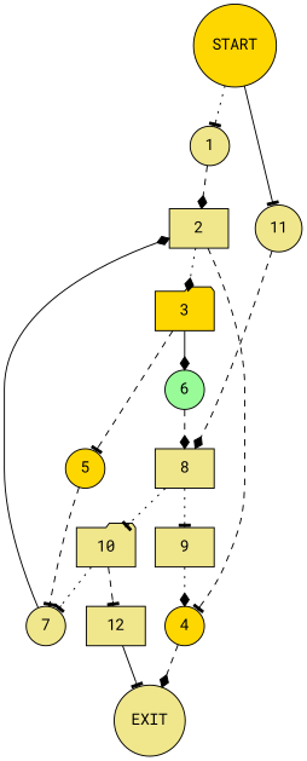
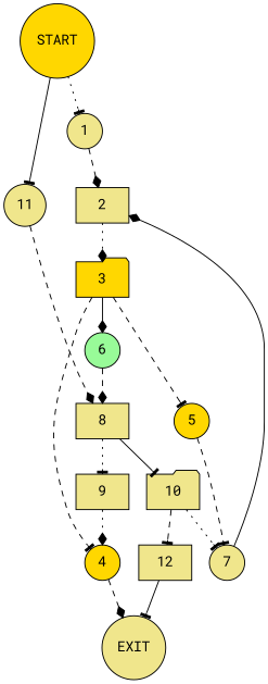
  digraph {
    fontname="Roboto Mono"
    node [fillcolor=khaki fontname="Roboto Mono" shape=circle style=filled]
    edge [arrowhead=tee fontname="Roboto Mono" style=dashed]
    n1 [fillcolor=gold label=START]
    1
    11
    2 [shape=box]
    8 [shape=box]
    n6 [label=EXIT]
    3 [fillcolor=gold shape=folder]
    4 [fillcolor=gold]
    5 [fillcolor=gold]
    6 [fillcolor=palegreen]
    7
    9 [shape=box]
    10 [shape=folder]
    12 [shape=box]
    n1 -> 1 [style=dotted]
    n1 -> 11 [style=solid]
    1 -> 2 [arrowhead=diamond]
    11 -> 8 [arrowhead=diamond]
    2 -> 3 [arrowhead=diamond style=dotted]
-   2 -> 4
+   3 -> 4
    8 -> 9 [style=dotted]
-   8 -> 10 [style=dotted]
+   8 -> 10 [style=solid]
    3 -> 5
    3 -> 6 [arrowhead=diamond style=solid]
    4 -> n6 [arrowhead=diamond]
    5 -> 7
    6 -> 8 [arrowhead=diamond]
    7 -> 2 [arrowhead=diamond style=solid]
    9 -> 4 [arrowhead=diamond style=dotted]
    10 -> 7 [style=dotted]
    10 -> 12
    12 -> n6 [style=solid]
  }
